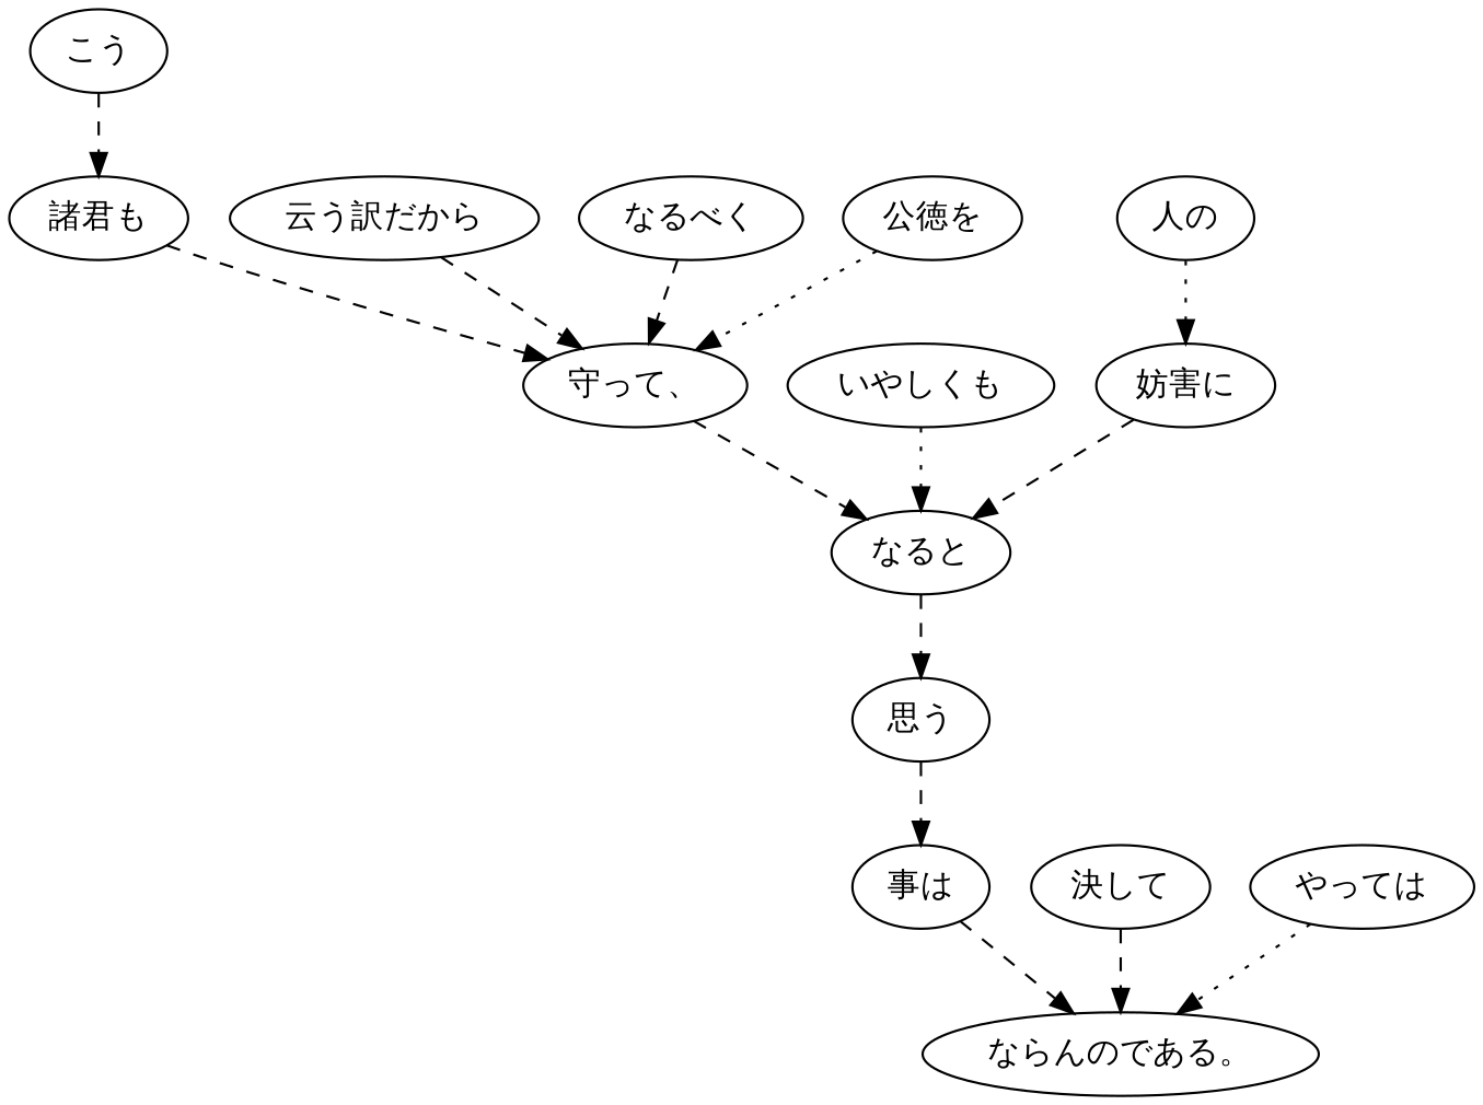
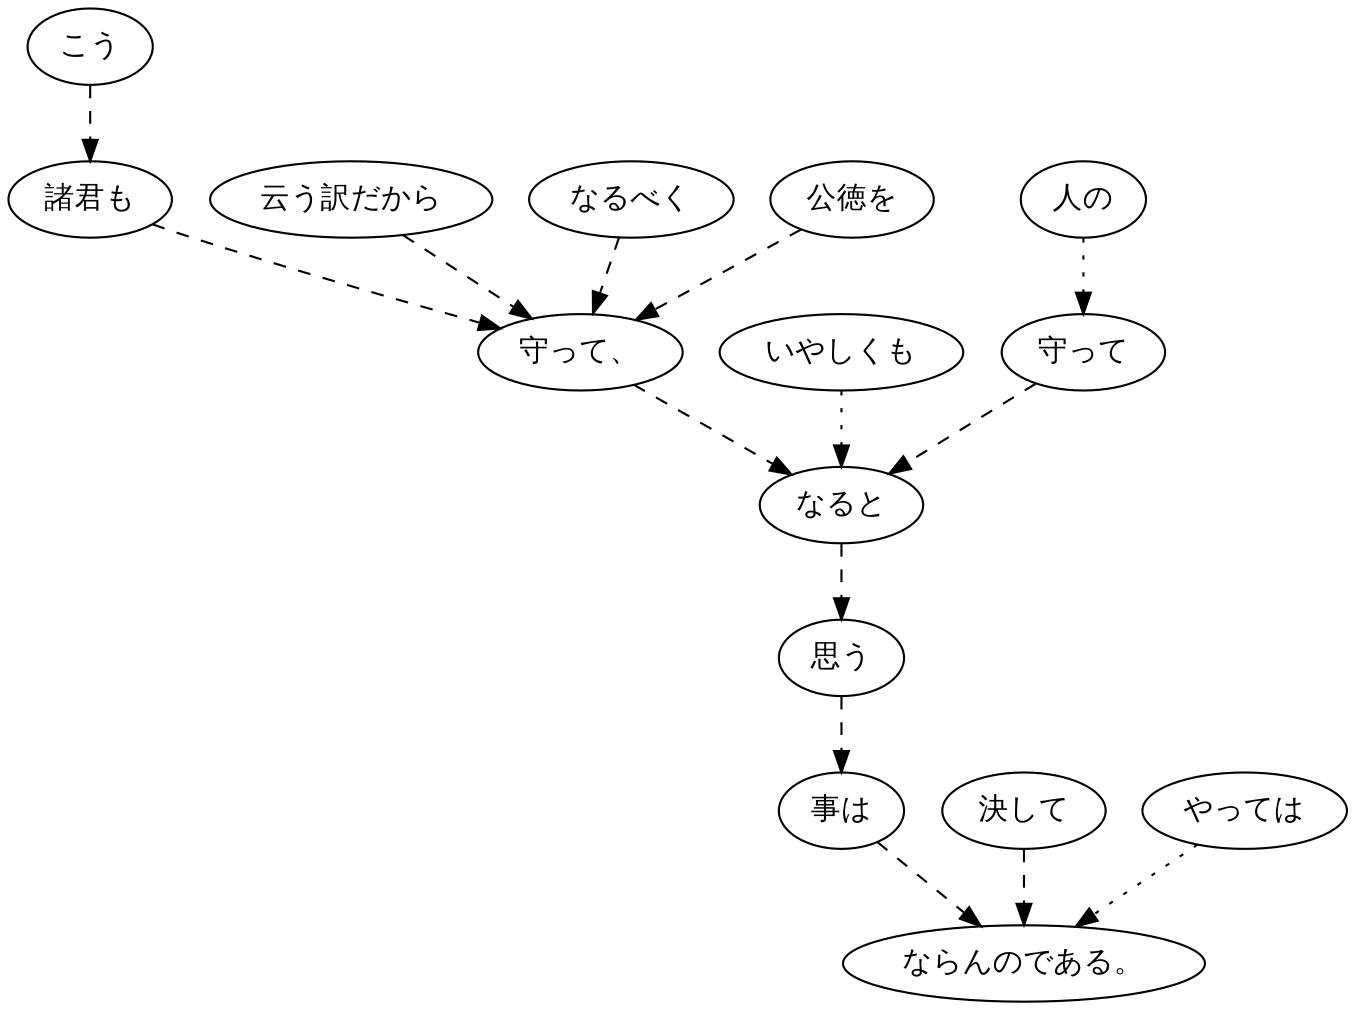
  digraph {
    fontname="Liberation Serif"
    node [fontname="Liberation Serif"]
    edge [fontname="Liberation Serif" style=dashed]
    n1 [label="こう"]
    n2 [label="諸君も"]
    n3 [label="云う訳だから"]
    n4 [label="守って、"]
    n5 [label="なると"]
    n6 [label="なるべく"]
    n7 [label="公徳を"]
    n8 [label="思う"]
    n9 [label="いやしくも"]
    n10 [label="人の"]
-   n11 [label="妨害に"]
+   n11 [label="守って"]
    n12 [label="事は"]
    n13 [label="ならんのである。"]
    n14 [label="決して"]
    n15 [label="やっては"]
    n1 -> n2
    n2 -> n4
    n3 -> n4
    n4 -> n5
    n5 -> n8
    n6 -> n4
-   n7 -> n4 [style=dotted]
+   n7 -> n4
    n8 -> n12
    n9 -> n5 [style=dotted]
    n10 -> n11 [style=dotted]
    n11 -> n5
    n12 -> n13
    n14 -> n13
    n15 -> n13 [style=dotted]
  }
